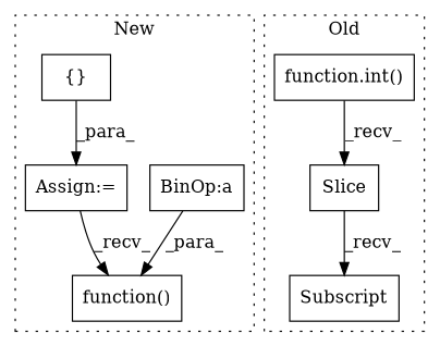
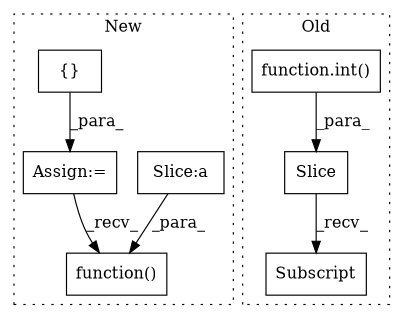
  digraph {
    node [a=75 l=3 shape=box]
    n1 [l="24,2" label="function()" s="3801,3868"]
-   n2 [a=82 label="BinOp:a" s=3837]
+   n2 [a=82 label="Slice:a" s=3837]
    n3 [a=59 l="2,1" label="{}" s="3627,3627"]
    n4 [a=68 label="Assign:=" s=3624]
    n5 [a=80 l=40 label=Slice s=4554]
    n6 [a=63 l="63,0" label=Subscript s="4533,0"]
    n7 [l="5,2" label="function.int()" s="4556,4592"]
    subgraph cluster_1 {
      label=New
      style=dotted
      n1
      n2
      n3
      n4
    }
    subgraph cluster_2 {
      label=Old
      style=dotted
      n5
      n6
      n7
    }
    n2 -> n1 [label=_para_]
    n3 -> n4 [label=_para_]
    n4 -> n1 [label=_recv_]
    n5 -> n6 [label=_recv_]
-   n7 -> n5 [label=_recv_]
+   n7 -> n5 [label=_para_]
  }
